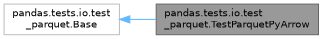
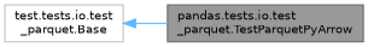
  digraph {
    rankdir=LR
    node [fontname=Helvetica fontsize=10 shape=box style=filled]
    n1 [color=gray40 fillcolor=grey60 fontcolor=black height=0.2 label="pandas.tests.io.test\l_parquet.TestParquetPyArrow" width=0.4]
-   n2 [color=grey75 fillcolor=white height=0.2 label="pandas.tests.io.test\l_parquet.Base" width=0.4]
+   n2 [color=grey75 fillcolor=white height=0.2 label="test.tests.io.test\l_parquet.Base" width=0.4]
    n2 -> n1 [color=steelblue1 dir=back fontname=Helvetica fontsize=10 labelfontname=Helvetica labelfontsize=10 style=solid]
  }
